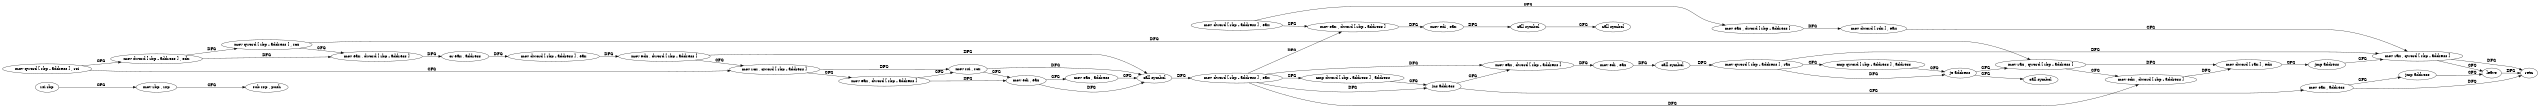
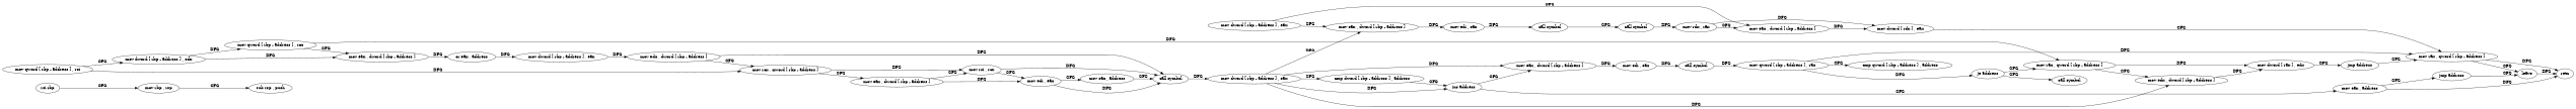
  digraph {
    rankdir=LR
    n1 [label="rsi rbp"]
    n2 [label="mov rbp , rsp"]
    n3 [label="sub rsp , push"]
    n4 [label="mov qword [ rbp - address ] , rsi"]
    n5 [label="mov dword [ rbp - address ] , edx"]
    n6 [label="mov rcx , qword [ rbp - address ]"]
    n7 [label="mov eax , dword [ rbp - address ]"]
    n8 [label="mov rsi , rcx"]
    n9 [label="mov edi , eax"]
    n10 [label="mov qword [ rbp - address ] , rcx"]
    n11 [label="mov eax , dword [ rbp - address ]"]
    n12 [label="mov rax , qword [ rbp - address ]"]
    n13 [label="or eax , address"]
    n14 [label="mov edx , dword [ rbp - address ]"]
    n15 [label="mov dword [ rax ] , edx"]
    n16 [label="mov dword [ rbp - address ] , eax"]
    n17 [label="mov edx , dword [ rbp - address ]"]
    n18 [label="call symbol"]
    n19 [label="mov dword [ rbp - address ] , eax"]
    n20 [label="mov eax , address"]
    n21 [label="cmp dword [ rbp - address ] , address"]
    n22 [label="jns address"]
    n23 [label="mov eax , dword [ rbp - address ]"]
    n24 [label="mov eax , dword [ rbp - address ]"]
    n25 [label="mov eax , address"]
    n26 [label="mov edi , eax"]
    n27 [label="mov edi , eax"]
    n28 [label="jmp address"]
    n29 [label=retn]
    n30 [label="call symbol"]
    n31 [label=leave]
    n32 [label="mov qword [ rbp - address ] , rax"]
    n33 [label="cmp qword [ rbp - address ] , address"]
    n34 [label="je address"]
    n35 [label="mov rax , qword [ rbp - address ]"]
    n36 [label="call symbol"]
    n37 [label="jmp address"]
    n38 [label="mov dword [ rbp - address ] , eax"]
    n39 [label="mov eax , dword [ rbp - address ]"]
    n40 [label="mov dword [ rdx ] , eax"]
    n41 [label="call symbol"]
    n42 [label="call symbol"]
+   n43 [label="mov rdx , rax"]
    n1 -> n2 [label=CFG]
    n2 -> n3 [label=CFG]
    n4 -> n5 [label=CFG]
-   n4 -> n6 [label=CFG]
+   n4 -> n6 [label=DFG]
    n5 -> n10 [label=DFG]
    n5 -> n11 [label=DFG]
    n6 -> n7 [label=CFG]
    n6 -> n8 [label=DFG]
    n7 -> n8 [label=CFG]
    n7 -> n9 [label=DFG]
    n8 -> n9 [label=CFG]
    n8 -> n18 [label=DFG]
    n9 -> n18 [label=DFG]
    n9 -> n20 [label=CFG]
    n10 -> n11 [label=CFG]
    n10 -> n12 [label=DFG]
    n11 -> n13 [label=DFG]
    n12 -> n14 [label=CFG]
    n12 -> n15 [label=DFG]
    n13 -> n16 [label=DFG]
    n14 -> n15 [label=DFG]
    n15 -> n37 [label=CFG]
    n16 -> n17 [label=DFG]
    n17 -> n6 [label=CFG]
    n17 -> n18 [label=DFG]
    n18 -> n19 [label=DFG]
    n19 -> n14 [label=DFG]
    n19 -> n21 [label=CFG]
    n19 -> n22 [label=DFG]
    n19 -> n23 [label=DFG]
    n19 -> n24 [label=DFG]
    n20 -> n18 [label=CFG]
    n21 -> n22 [label=CFG]
    n22 -> n23 [label=CFG]
    n22 -> n25 [label=CFG]
    n23 -> n26 [label=DFG]
    n24 -> n27 [label=DFG]
    n25 -> n28 [label=CFG]
    n25 -> n29 [label=DFG]
    n26 -> n30 [label=DFG]
    n27 -> n41 [label=DFG]
    n28 -> n31 [label=CFG]
    n30 -> n32 [label=DFG]
    n31 -> n29 [label=DFG]
    n32 -> n33 [label=CFG]
    n32 -> n34 [label=DFG]
    n32 -> n35 [label=DFG]
-   n33 -> n34 [label=CFG]
    n34 -> n12 [label=CFG]
    n34 -> n36 [label=CFG]
    n35 -> n29 [label=DFG]
    n35 -> n31 [label=CFG]
    n37 -> n35 [label=CFG]
    n38 -> n24 [label=CFG]
    n38 -> n39 [label=DFG]
    n39 -> n40 [label=DFG]
    n40 -> n35 [label=CFG]
    n41 -> n42 [label=CFG]
+   n42 -> n43 [label=DFG]
+   n43 -> n39 [label=CFG]
+   n43 -> n40 [label=DFG]
  }
